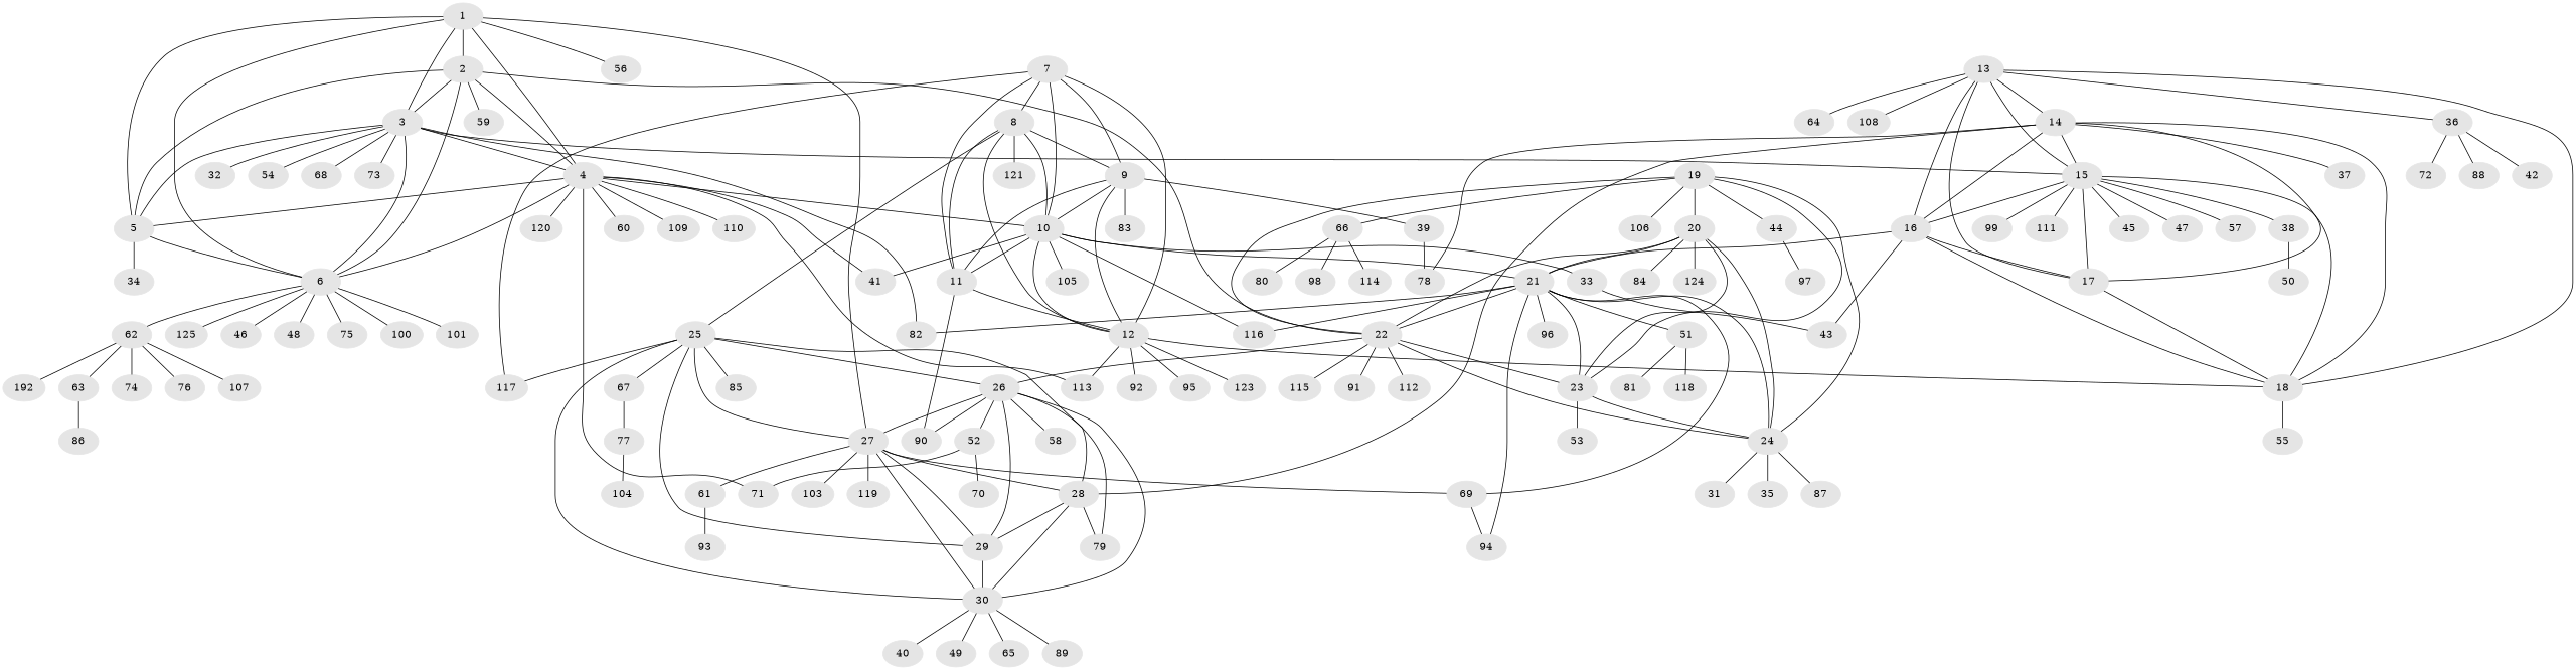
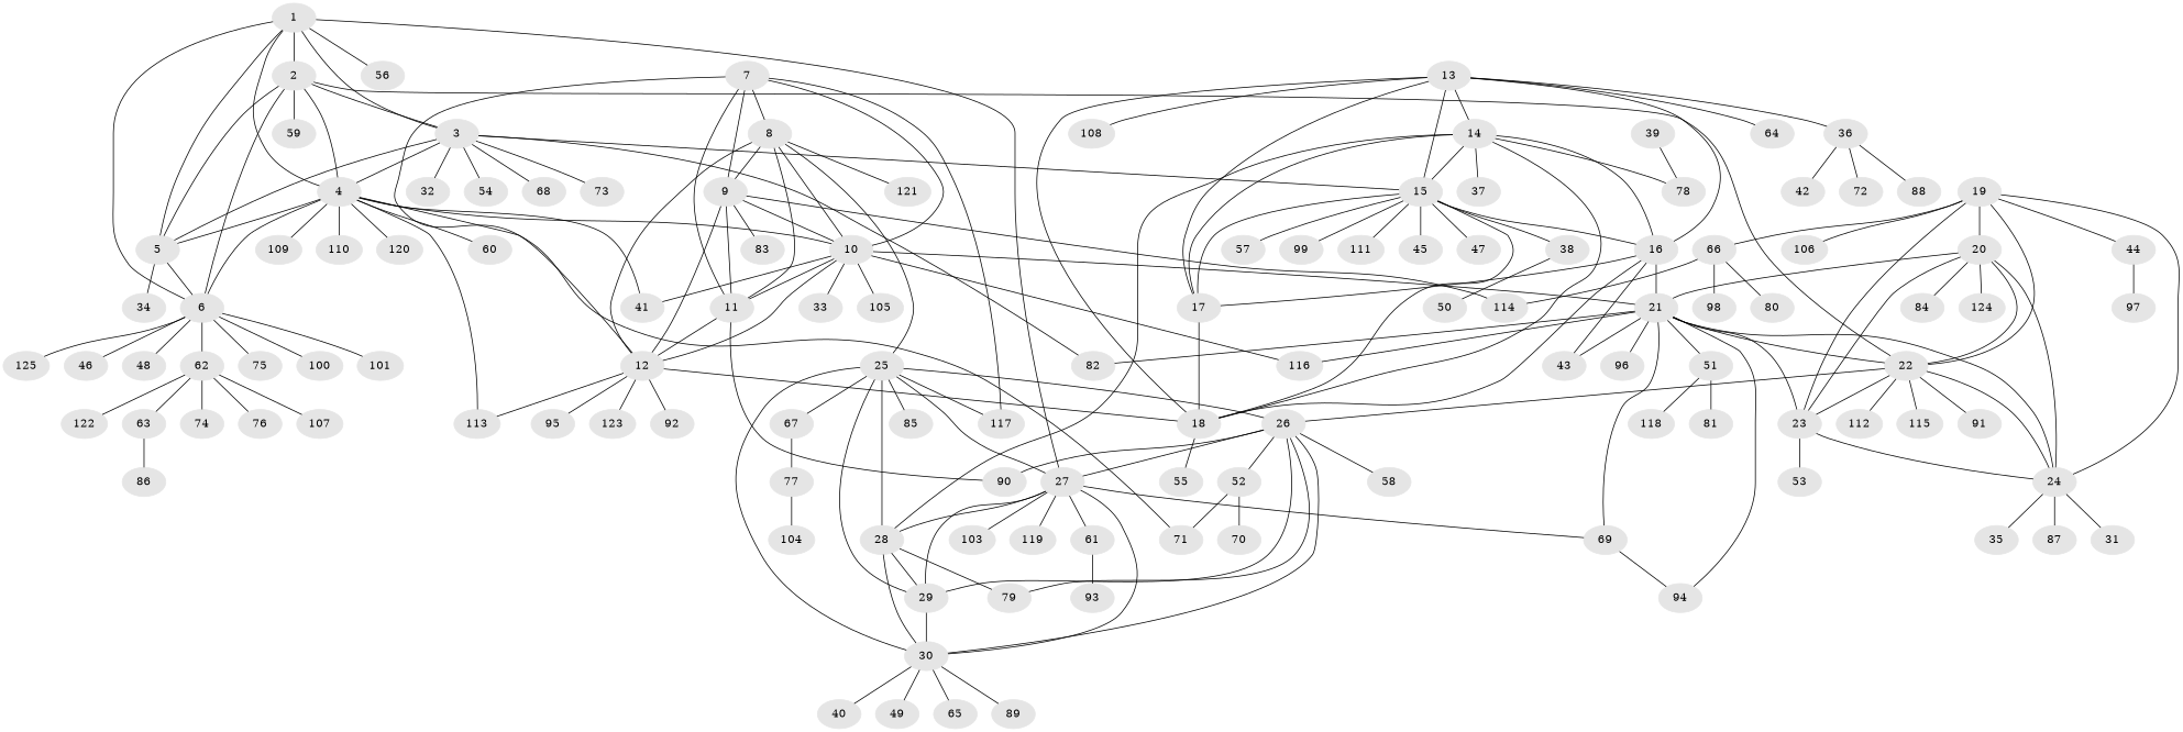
  graph {
    node [color=gray90 style=filled]
    1
    2
    3
    4
    5
    6
    27
    56
    22
    59
    15
    32
    54
    68
    73
    82
    10
    41
    60
    71
    109
    110
    113
    120
    34
    46
    48
    62
    75
    100
    101
    125
    28
    69
    29
    30
    61
    103
    119
    23
    24
    26
    91
    112
    115
    18
    16
    17
    38
    45
    47
    57
    99
    111
    11
    12
    21
    33
    105
    116
    63
    74
    76
    107
-   122 [label=192]
+   122
    7
    8
    9
    117
    25
    121
    39
    83
    90
    92
    95
    123
    67
    85
    78
    51
    94
    96
    43
    55
    13
    14
    36
    64
    108
    37
    42
    72
    88
    79
    50
    19
    20
    44
    66
    106
    84
    124
    53
    31
    35
    87
    97
    80
    98
    114
    81
    118
    52
    58
    40
    49
    65
    89
    77
    70
    93
    86
    104
    1 -- 2
    1 -- 3
    1 -- 4
    1 -- 5
    1 -- 6
    1 -- 27
    1 -- 56
    2 -- 3
    2 -- 4
    2 -- 5
    2 -- 6
    2 -- 22
    2 -- 59
    3 -- 4
    3 -- 5
-   3 -- 6
    3 -- 15
    3 -- 32
    3 -- 54
    3 -- 68
    3 -- 73
    3 -- 82
    4 -- 5
    4 -- 6
    4 -- 10
    4 -- 41
    4 -- 60
    4 -- 71
    4 -- 109
    4 -- 110
    4 -- 113
    4 -- 120
    5 -- 6
    5 -- 34
    6 -- 46
    6 -- 48
    6 -- 62
    6 -- 75
    6 -- 100
    6 -- 101
    6 -- 125
    27 -- 28
    27 -- 69
    27 -- 29
    27 -- 30
    27 -- 61
    27 -- 103
    27 -- 119
    22 -- 23
    22 -- 24
    22 -- 26
    22 -- 91
    22 -- 112
    22 -- 115
    15 -- 18
    15 -- 16
    15 -- 17
    15 -- 38
    15 -- 45
    15 -- 47
    15 -- 57
    15 -- 99
    15 -- 111
    10 -- 41
    10 -- 11
    10 -- 12
    10 -- 21
    10 -- 33
    10 -- 105
    10 -- 116
    62 -- 63
    62 -- 74
    62 -- 76
    62 -- 107
    62 -- 122
    28 -- 29
    28 -- 30
    28 -- 79
    69 -- 94
    29 -- 30
    30 -- 40
    30 -- 49
    30 -- 65
    30 -- 89
    61 -- 93
    23 -- 24
    23 -- 53
    24 -- 31
    24 -- 35
    24 -- 87
    26 -- 27
    26 -- 29
    26 -- 30
    26 -- 90
    26 -- 79
    26 -- 52
    26 -- 58
    18 -- 55
    16 -- 18
    16 -- 17
    16 -- 21
    16 -- 43
    17 -- 18
    38 -- 50
    11 -- 12
    11 -- 90
    12 -- 113
    12 -- 18
    12 -- 92
    12 -- 95
    12 -- 123
    21 -- 22
    21 -- 82
    21 -- 69
    21 -- 23
    21 -- 24
    21 -- 116
    21 -- 51
    21 -- 94
    21 -- 96
-   33 -- 43
+   21 -- 43
    63 -- 86
    7 -- 10
    7 -- 11
    7 -- 12
    7 -- 8
    7 -- 9
    7 -- 117
    8 -- 10
    8 -- 11
    8 -- 12
    8 -- 9
    8 -- 25
    8 -- 121
    9 -- 10
    9 -- 11
    9 -- 12
-   9 -- 39
+   9 -- 114
    9 -- 83
    25 -- 27
    25 -- 28
    25 -- 29
    25 -- 30
    25 -- 26
    25 -- 117
    25 -- 67
    25 -- 85
    39 -- 78
    67 -- 77
    51 -- 81
    51 -- 118
    13 -- 15
    13 -- 18
    13 -- 16
    13 -- 17
    13 -- 14
    13 -- 36
    13 -- 64
    13 -- 108
    14 -- 15
    14 -- 28
    14 -- 18
    14 -- 16
    14 -- 17
    14 -- 78
    14 -- 37
    36 -- 42
    36 -- 72
    36 -- 88
    19 -- 22
    19 -- 23
    19 -- 24
    19 -- 20
    19 -- 44
    19 -- 66
    19 -- 106
    20 -- 22
    20 -- 23
    20 -- 24
    20 -- 21
    20 -- 84
    20 -- 124
    44 -- 97
    66 -- 80
    66 -- 98
    66 -- 114
    52 -- 71
    52 -- 70
    77 -- 104
  }
